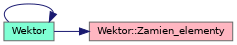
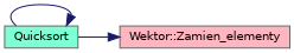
  digraph {
    rankdir=LR
    node [color=gray40 fontname=Helvetica fontsize=10 shape=record style=filled]
    edge [color=midnightblue fontname=Helvetica fontsize=10 labelfontname=Helvetica labelfontsize=10 style=solid]
-   n1 [fillcolor=aquamarine fontcolor=black height=0.2 label=Wektor width=0.4]
+   n1 [fillcolor=aquamarine fontcolor=black height=0.2 label=Quicksort width=0.4]
    n2 [fillcolor=lightpink height=0.2 label="Wektor::Zamien_elementy" width=0.4]
    n1 -> n1
    n1 -> n2
  }
